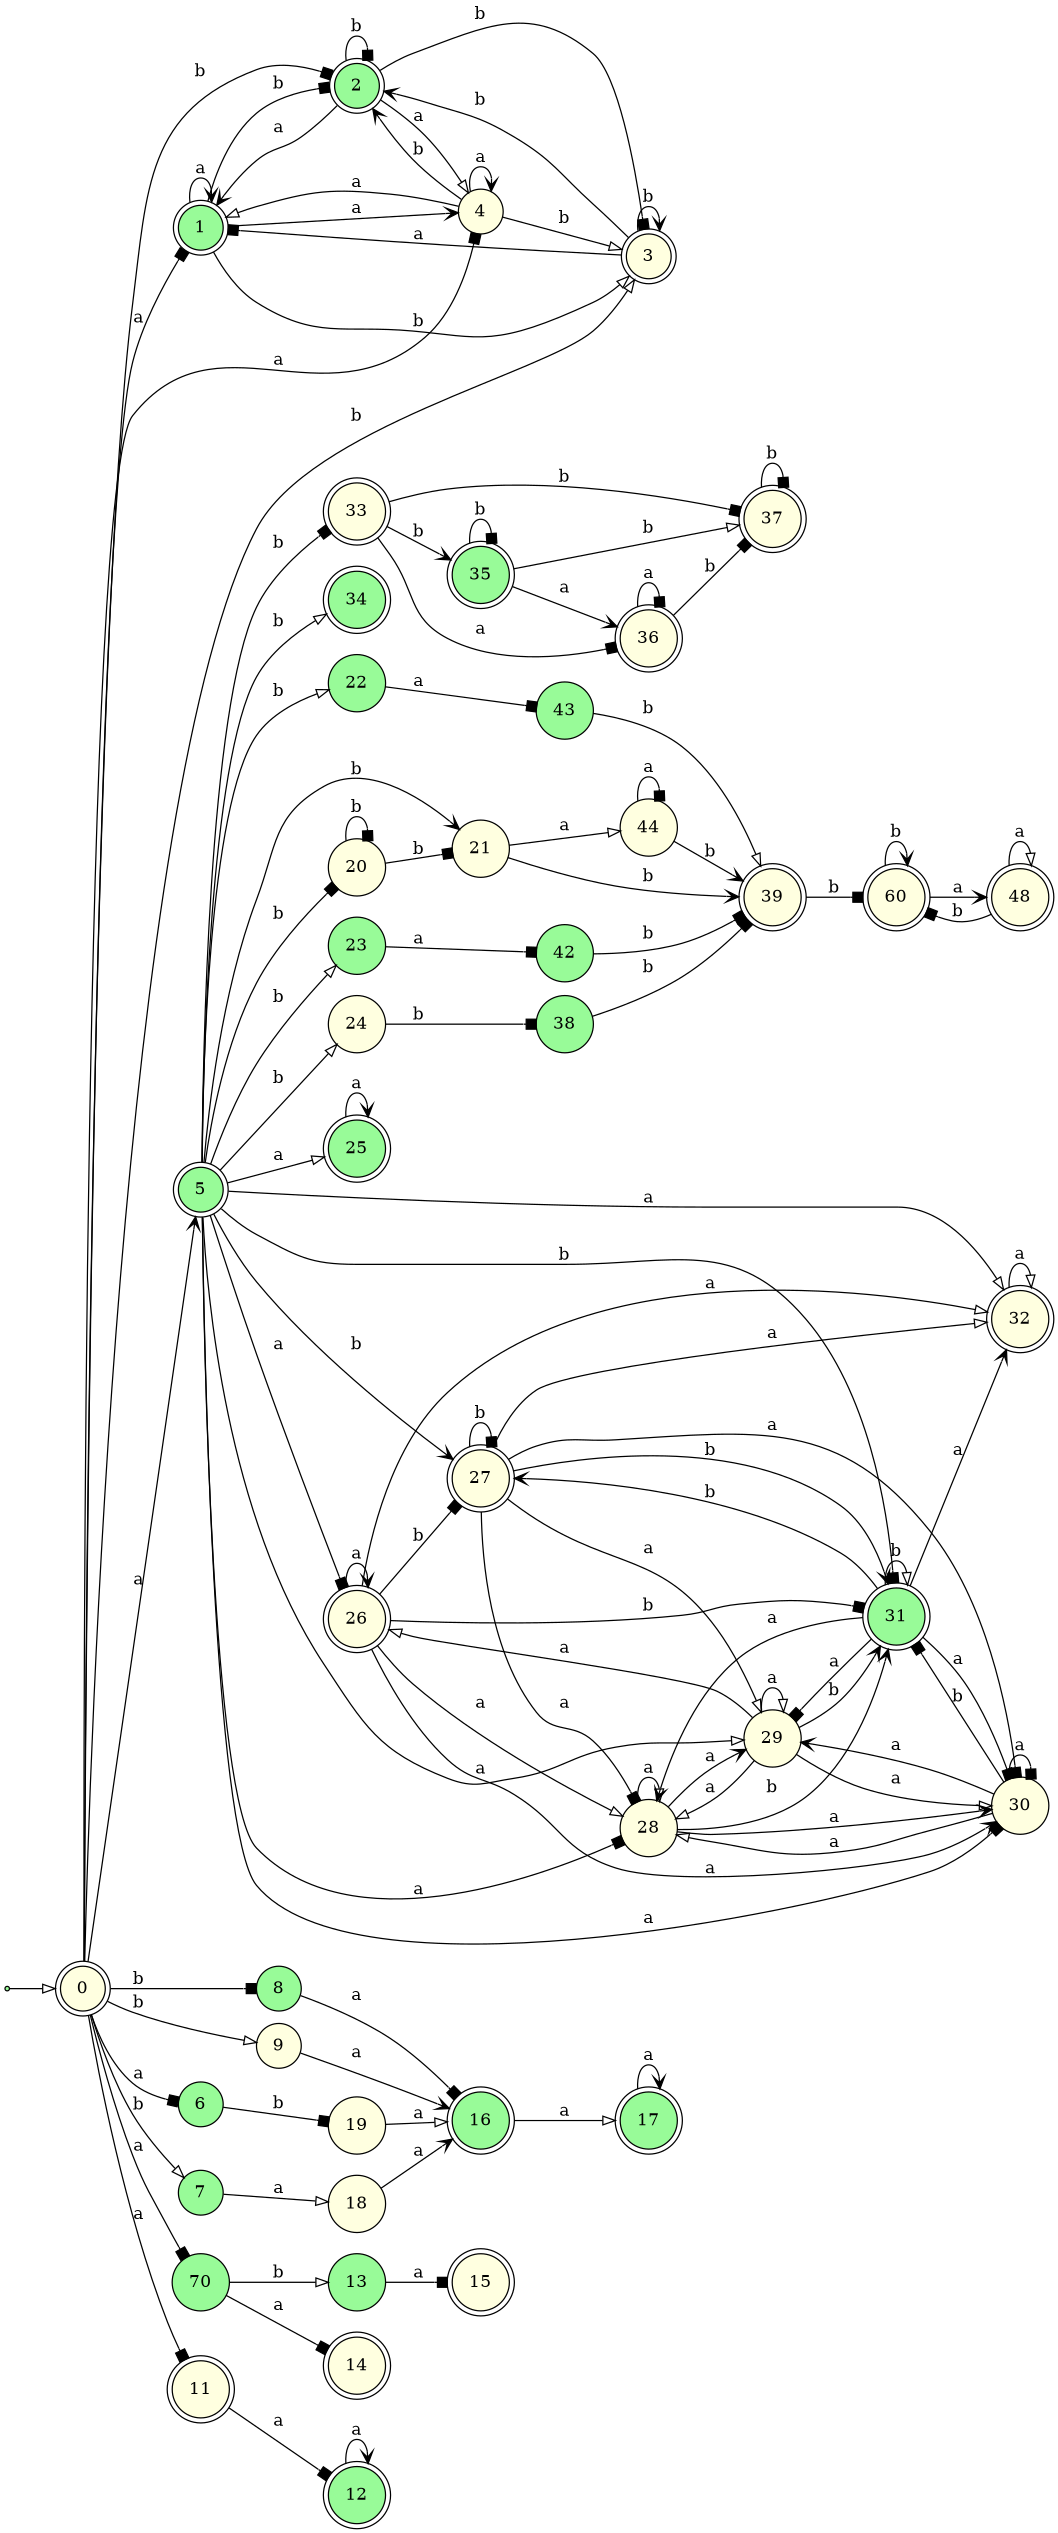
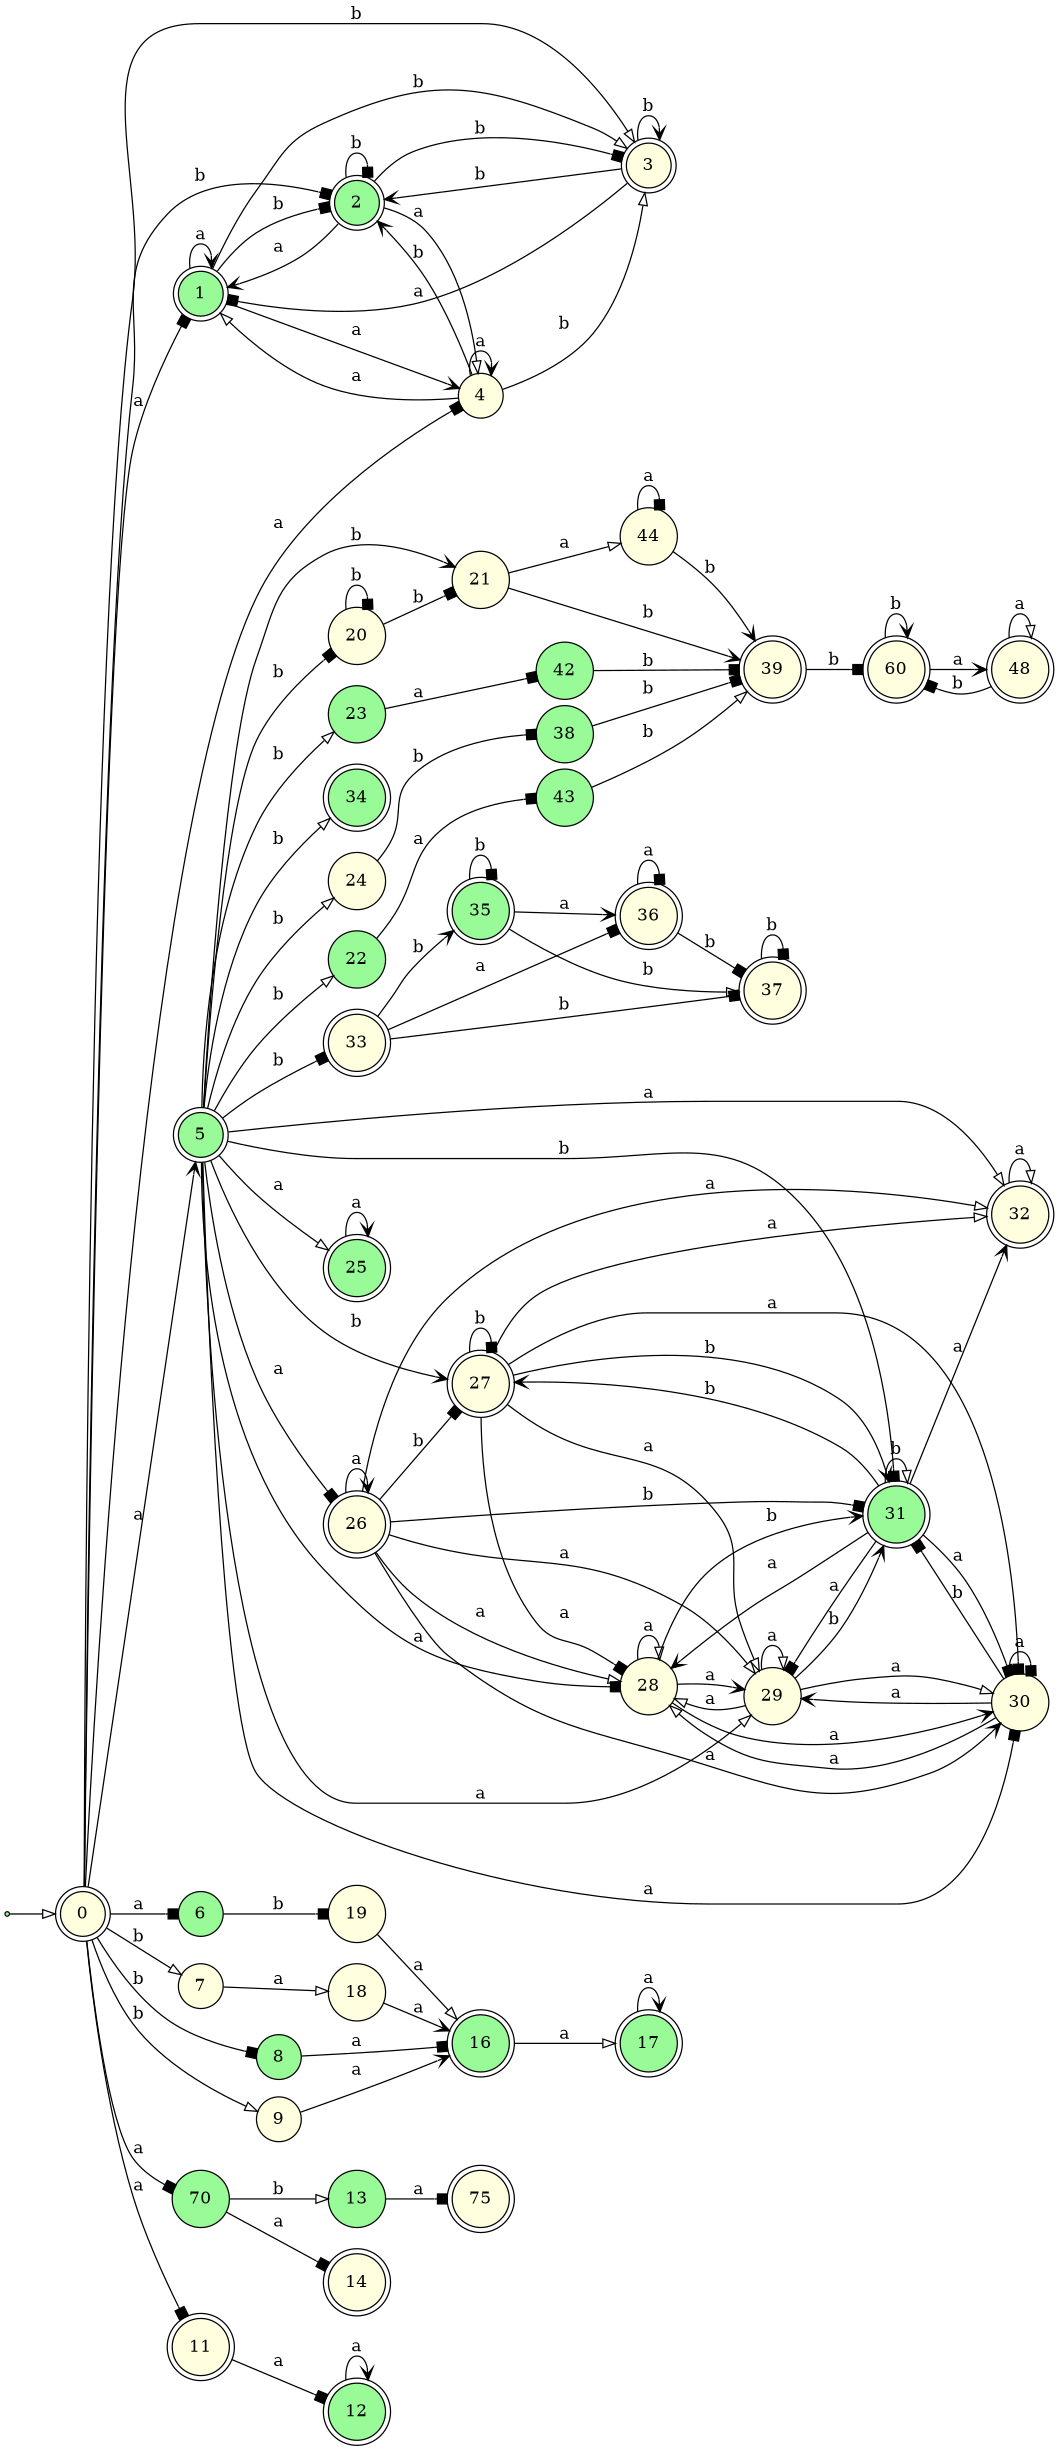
  digraph {
    rankdir=LR
    node [fillcolor=lightyellow shape=doublecircle style=filled]
    edge [arrowhead=box]
    dummy0 [fillcolor=palegreen shape=point]
    0
    1 [fillcolor=palegreen]
    2 [fillcolor=palegreen]
    3
    4 [shape=circle]
    5 [fillcolor=palegreen]
    6 [fillcolor=palegreen shape=circle]
-   7 [fillcolor=palegreen shape=circle]
+   7 [shape=circle]
    8 [fillcolor=palegreen shape=circle]
    9 [shape=circle]
    n12 [fillcolor=palegreen label=70 shape=circle]
    11
    20 [shape=circle]
    21 [shape=circle]
    22 [fillcolor=palegreen shape=circle]
    23 [fillcolor=palegreen shape=circle]
    24 [shape=circle]
    25 [fillcolor=palegreen]
    26
    27
    28 [shape=circle]
    29 [shape=circle]
    30 [shape=circle]
    31 [fillcolor=palegreen]
    32
    33
    34 [fillcolor=palegreen]
    19 [shape=circle]
    18 [shape=circle]
    16 [fillcolor=palegreen]
    13 [fillcolor=palegreen shape=circle]
    14
    12 [fillcolor=palegreen]
    39
    44 [shape=circle]
    43 [fillcolor=palegreen shape=circle]
    42 [fillcolor=palegreen shape=circle]
    38 [fillcolor=palegreen shape=circle]
    35 [fillcolor=palegreen]
    36
    37
    17 [fillcolor=palegreen]
-   15
+   15 [label=75]
    n45 [label=60]
    n46 [label=48]
    dummy0 -> 0 [arrowhead=onormal]
    0 -> 1 [label=a]
    0 -> 2 [label=b]
    0 -> 3 [arrowhead=onormal label=b]
    0 -> 4 [label=a]
    0 -> 5 [arrowhead=vee label=a]
    0 -> 6 [label=a]
    0 -> 7 [arrowhead=onormal label=b]
    0 -> 8 [label=b]
    0 -> 9 [arrowhead=onormal label=b]
    0 -> n12 [label=a]
    0 -> 11 [label=a]
    1 -> 1 [arrowhead=vee label=a]
    1 -> 2 [label=b]
    1 -> 3 [arrowhead=onormal label=b]
    1 -> 4 [arrowhead=vee label=a]
    2 -> 1 [arrowhead=vee label=a]
    2 -> 2 [label=b]
    2 -> 3 [label=b]
    2 -> 4 [arrowhead=onormal label=a]
    3 -> 1 [label=a]
    3 -> 2 [arrowhead=vee label=b]
    3 -> 3 [arrowhead=vee label=b]
    4 -> 1 [arrowhead=onormal label=a]
    4 -> 2 [arrowhead=vee label=b]
    4 -> 3 [arrowhead=onormal label=b]
    4 -> 4 [arrowhead=vee label=a]
    5 -> 20 [label=b]
    5 -> 21 [arrowhead=vee label=b]
    5 -> 22 [arrowhead=onormal label=b]
    5 -> 23 [arrowhead=onormal label=b]
    5 -> 24 [arrowhead=onormal label=b]
    5 -> 25 [arrowhead=onormal label=a]
    5 -> 26 [label=a]
    5 -> 27 [arrowhead=vee label=b]
    5 -> 28 [label=a]
    5 -> 29 [arrowhead=onormal label=a]
    5 -> 30 [label=a]
    5 -> 31 [label=b]
    5 -> 32 [arrowhead=onormal label=a]
    5 -> 33 [label=b]
    5 -> 34 [arrowhead=onormal label=b]
    6 -> 19 [label=b]
    7 -> 18 [arrowhead=onormal label=a]
    8 -> 16 [label=a]
    9 -> 16 [arrowhead=vee label=a]
    n12 -> 13 [arrowhead=onormal label=b]
    n12 -> 14 [label=a]
    11 -> 12 [label=a]
    20 -> 20 [label=b]
    20 -> 21 [label=b]
    21 -> 39 [arrowhead=vee label=b]
    21 -> 44 [arrowhead=onormal label=a]
    22 -> 43 [label=a]
    23 -> 42 [label=a]
    24 -> 38 [label=b]
    25 -> 25 [arrowhead=vee label=a]
    26 -> 26 [arrowhead=vee label=a]
    26 -> 27 [label=b]
    26 -> 28 [arrowhead=onormal label=a]
-   29 -> 26 [arrowhead=onormal label=a]
+   26 -> 29 [arrowhead=onormal label=a]
    26 -> 30 [arrowhead=vee label=a]
    26 -> 31 [label=b]
    26 -> 32 [arrowhead=onormal label=a]
    27 -> 27 [label=b]
    27 -> 28 [label=a]
    27 -> 29 [arrowhead=onormal label=a]
    27 -> 30 [label=a]
    27 -> 31 [arrowhead=vee label=b]
    27 -> 32 [arrowhead=onormal label=a]
    28 -> 28 [arrowhead=onormal label=a]
    28 -> 29 [arrowhead=vee label=a]
    28 -> 30 [arrowhead=vee label=a]
    28 -> 31 [arrowhead=vee label=b]
    29 -> 28 [arrowhead=onormal label=a]
    29 -> 29 [arrowhead=onormal label=a]
    29 -> 30 [arrowhead=onormal label=a]
    29 -> 31 [arrowhead=vee label=b]
    30 -> 28 [arrowhead=onormal label=a]
    30 -> 29 [arrowhead=vee label=a]
    30 -> 30 [label=a]
    30 -> 31 [label=b]
    31 -> 27 [arrowhead=vee label=b]
    31 -> 28 [arrowhead=vee label=a]
    31 -> 29 [label=a]
    31 -> 30 [label=a]
    31 -> 31 [arrowhead=onormal label=b]
    31 -> 32 [arrowhead=vee label=a]
    32 -> 32 [arrowhead=onormal label=a]
    33 -> 35 [arrowhead=vee label=b]
    33 -> 36 [label=a]
    33 -> 37 [label=b]
    19 -> 16 [arrowhead=onormal label=a]
    18 -> 16 [arrowhead=vee label=a]
    16 -> 17 [arrowhead=onormal label=a]
    13 -> 15 [label=a]
    12 -> 12 [arrowhead=vee label=a]
    39 -> n45 [label=b]
    44 -> 39 [arrowhead=vee label=b]
    44 -> 44 [label=a]
    43 -> 39 [arrowhead=onormal label=b]
    42 -> 39 [label=b]
    38 -> 39 [label=b]
    35 -> 35 [label=b]
    35 -> 36 [arrowhead=vee label=a]
    35 -> 37 [arrowhead=onormal label=b]
    36 -> 36 [label=a]
    36 -> 37 [label=b]
    37 -> 37 [label=b]
    17 -> 17 [arrowhead=vee label=a]
    n45 -> n45 [arrowhead=vee label=b]
    n45 -> n46 [arrowhead=vee label=a]
    n46 -> n45 [label=b]
    n46 -> n46 [arrowhead=onormal label=a]
  }
